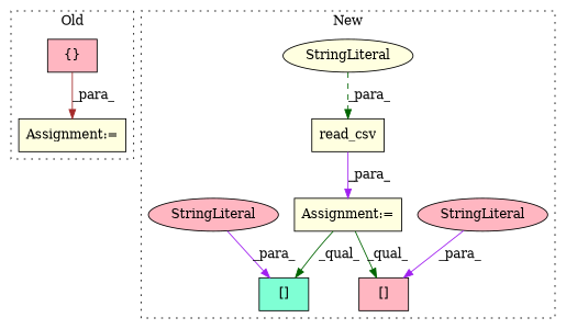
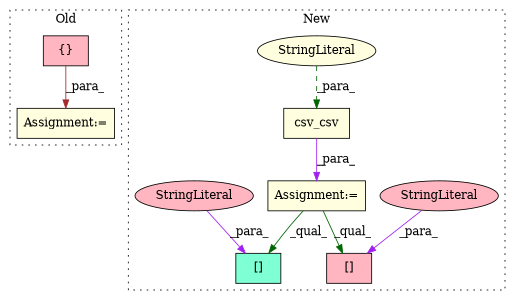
  digraph {
    node [a=45 l="4,1" shape=box style=filled fillcolor=lightpink]
    edge [color=purple style=solid]
    n1 [a=4 l="1,1" label="{}" s="1296,1368"]
    n2 [a=7 l=1 label="Assignment:=" s=1283 fillcolor=lightyellow]
-   n3 [a=32 l="9,1" label=read_csv s="604,638" fillcolor=lightyellow]
+   n3 [a=32 l="9,1" label=csv_csv s="604,638" fillcolor=lightyellow]
    n4 [a=7 l="53,2" label="Assignment:=" s="801,888" fillcolor=lightyellow]
    n5 [l=25 label=StringLiteral s=613 shape=ellipse fillcolor=lightyellow]
    n6 [a=2 label="[]" s="1094,1109"]
    n7 [l=11 label=StringLiteral s=1098 shape=ellipse]
    n8 [a=2 label="[]" s="926,936" fillcolor=aquamarine]
    n9 [l=6 label=StringLiteral s=930 shape=ellipse]
    subgraph cluster_1 {
      label=Old
      style=dotted
      n1
      n2
    }
    subgraph cluster_2 {
      label=New
      style=dotted
      n3
      n4
      n5
      n6
      n7
      n8
      n9
    }
    n1 -> n2 [label=_para_ color=brown]
    n3 -> n4 [label=_para_]
    n4 -> n6 [label=_qual_ color=darkgreen]
    n4 -> n8 [label=_qual_ color=darkgreen]
    n5 -> n3 [label=_para_ color=darkgreen style=dashed]
    n7 -> n6 [label=_para_]
    n9 -> n8 [label=_para_]
  }
